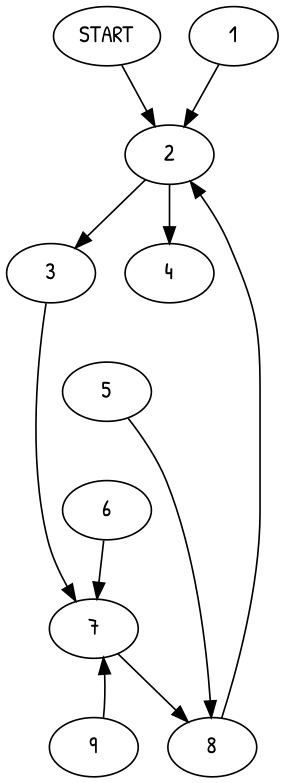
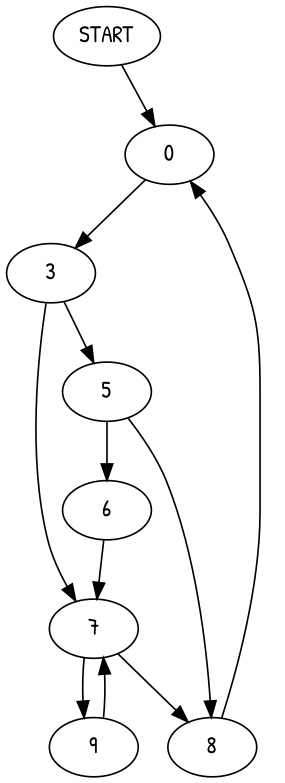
  digraph {
    fontname="Patrick Hand"
    node [fontname="Patrick Hand"]
    edge [fontname="Patrick Hand"]
    n1 [label=START]
-   2
-   1
+   2 [label=0]
    3
-   4
    5
    7
    6
    8
    9
    n1 -> 2
    2 -> 3
-   2 -> 4
-   1 -> 2
+   3 -> 5
    3 -> 7
+   5 -> 6
    5 -> 8
    7 -> 8
+   7 -> 9
    6 -> 7
    8 -> 2
    9 -> 7
  }
